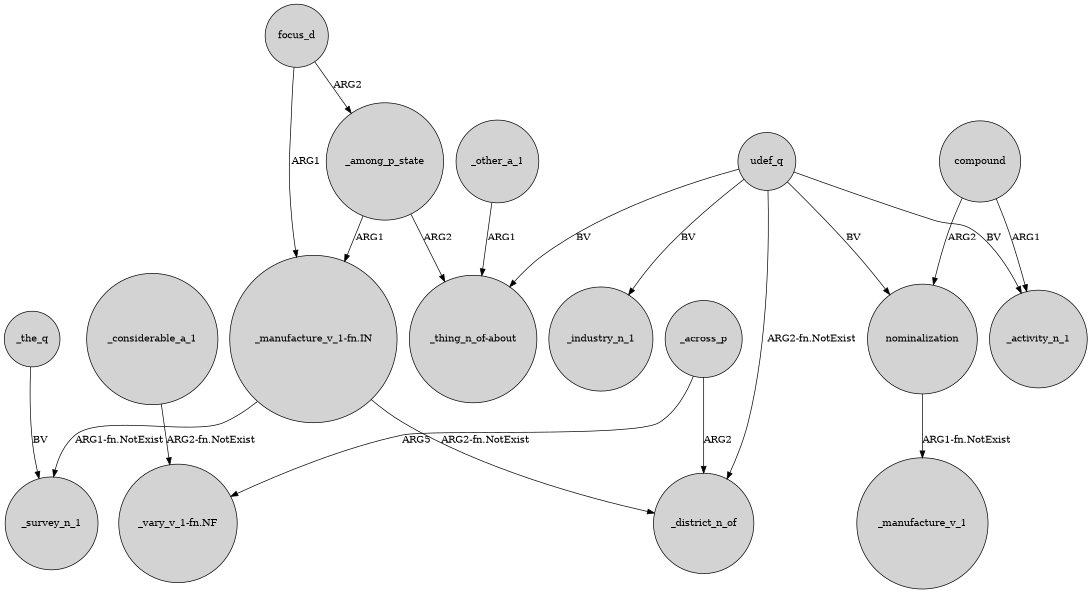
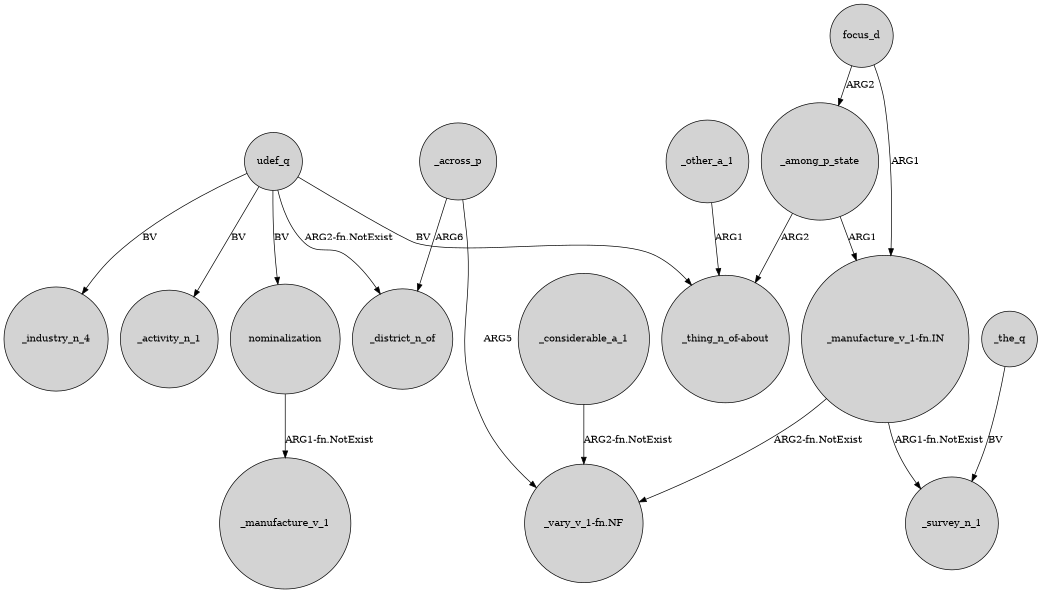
  digraph {
    node [shape=circle style=filled]
    udef_q
    "_thing_n_of-about"
    _activity_n_1
    _district_n_of
    nominalization
-   _industry_n_1
+   _industry_n_1 [label=_industry_n_4]
    _manufacture_v_1
    _across_p
    "_vary_v_1-fn.NF"
    n10 [label="_manufacture_v_1-fn.IN"]
    focus_d
    _among_p_state
    _survey_n_1
    _considerable_a_1
-   compound
    _other_a_1
    _the_q
    udef_q -> "_thing_n_of-about" [label=BV]
    udef_q -> _activity_n_1 [label=BV]
    udef_q -> _district_n_of [label="ARG2-fn.NotExist"]
    udef_q -> nominalization [label=BV]
    udef_q -> _industry_n_1 [label=BV]
    nominalization -> _manufacture_v_1 [label="ARG1-fn.NotExist"]
-   _across_p -> _district_n_of [label=ARG2]
+   _across_p -> _district_n_of [label=ARG6]
    _across_p -> "_vary_v_1-fn.NF" [label=ARG5]
-   n10 -> _district_n_of [label="ARG2-fn.NotExist"]
+   n10 -> "_vary_v_1-fn.NF" [label="ARG2-fn.NotExist"]
    n10 -> _survey_n_1 [label="ARG1-fn.NotExist"]
    focus_d -> n10 [label=ARG1]
    focus_d -> _among_p_state [label=ARG2]
    _among_p_state -> "_thing_n_of-about" [label=ARG2]
    _among_p_state -> n10 [label=ARG1]
    _considerable_a_1 -> "_vary_v_1-fn.NF" [label="ARG2-fn.NotExist"]
-   compound -> _activity_n_1 [label=ARG1]
-   compound -> nominalization [label=ARG2]
    _other_a_1 -> "_thing_n_of-about" [label=ARG1]
    _the_q -> _survey_n_1 [label=BV]
  }
